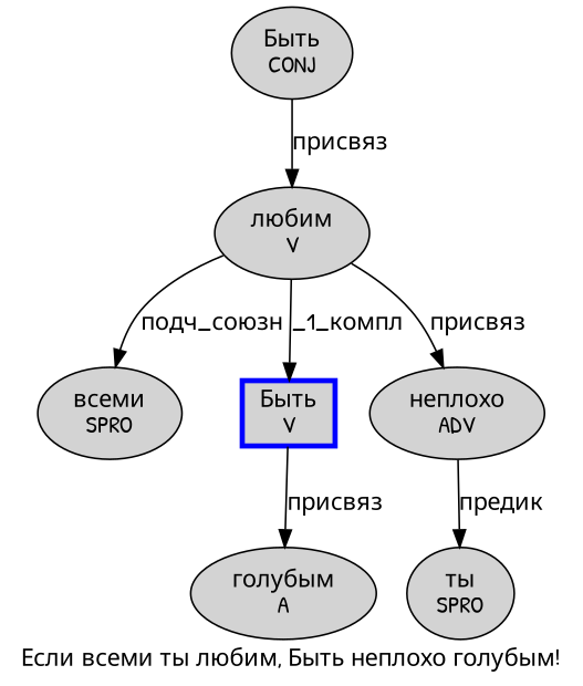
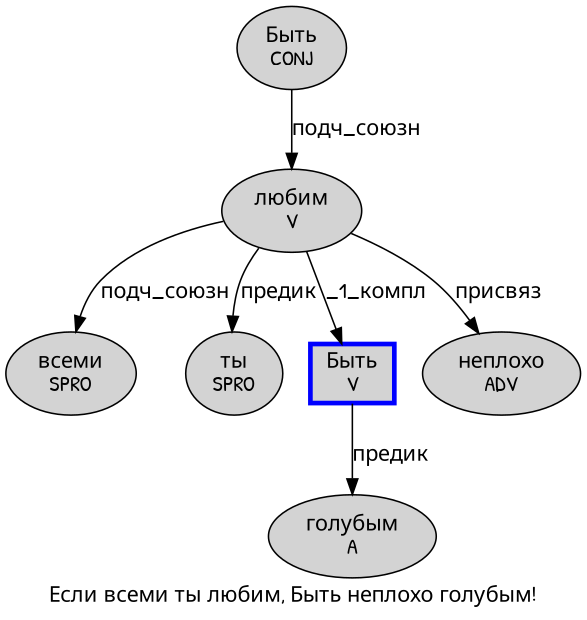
  digraph {
    fontname="Patrick Hand"
    label="Если всеми ты любим, Быть неплохо голубым!"
    node [fillcolor=lightgray fontname="Patrick Hand" penwidth=1 shape=ellipse style=filled]
    edge [fontname="Patrick Hand"]
    n1 [label="Быть\nCONJ"]
    n2 [label="любим\nV"]
    n3 [label="всеми\nSPRO"]
    n4 [label="ты\nSPRO"]
    n5 [color=blue label="Быть\nV" penwidth=3 shape=box]
    n6 [label="неплохо\nADV"]
    n7 [label="голубым\nA"]
-   n1 -> n2 [label="присвяз"]
+   n1 -> n2 [label="подч_союзн"]
    n2 -> n3 [label="подч_союзн"]
-   n6 -> n4 [label="предик"]
+   n2 -> n4 [label="предик"]
    n2 -> n5 [label="_1_компл"]
    n2 -> n6 [label="присвяз"]
-   n5 -> n7 [label="присвяз"]
+   n5 -> n7 [label="предик"]
  }
